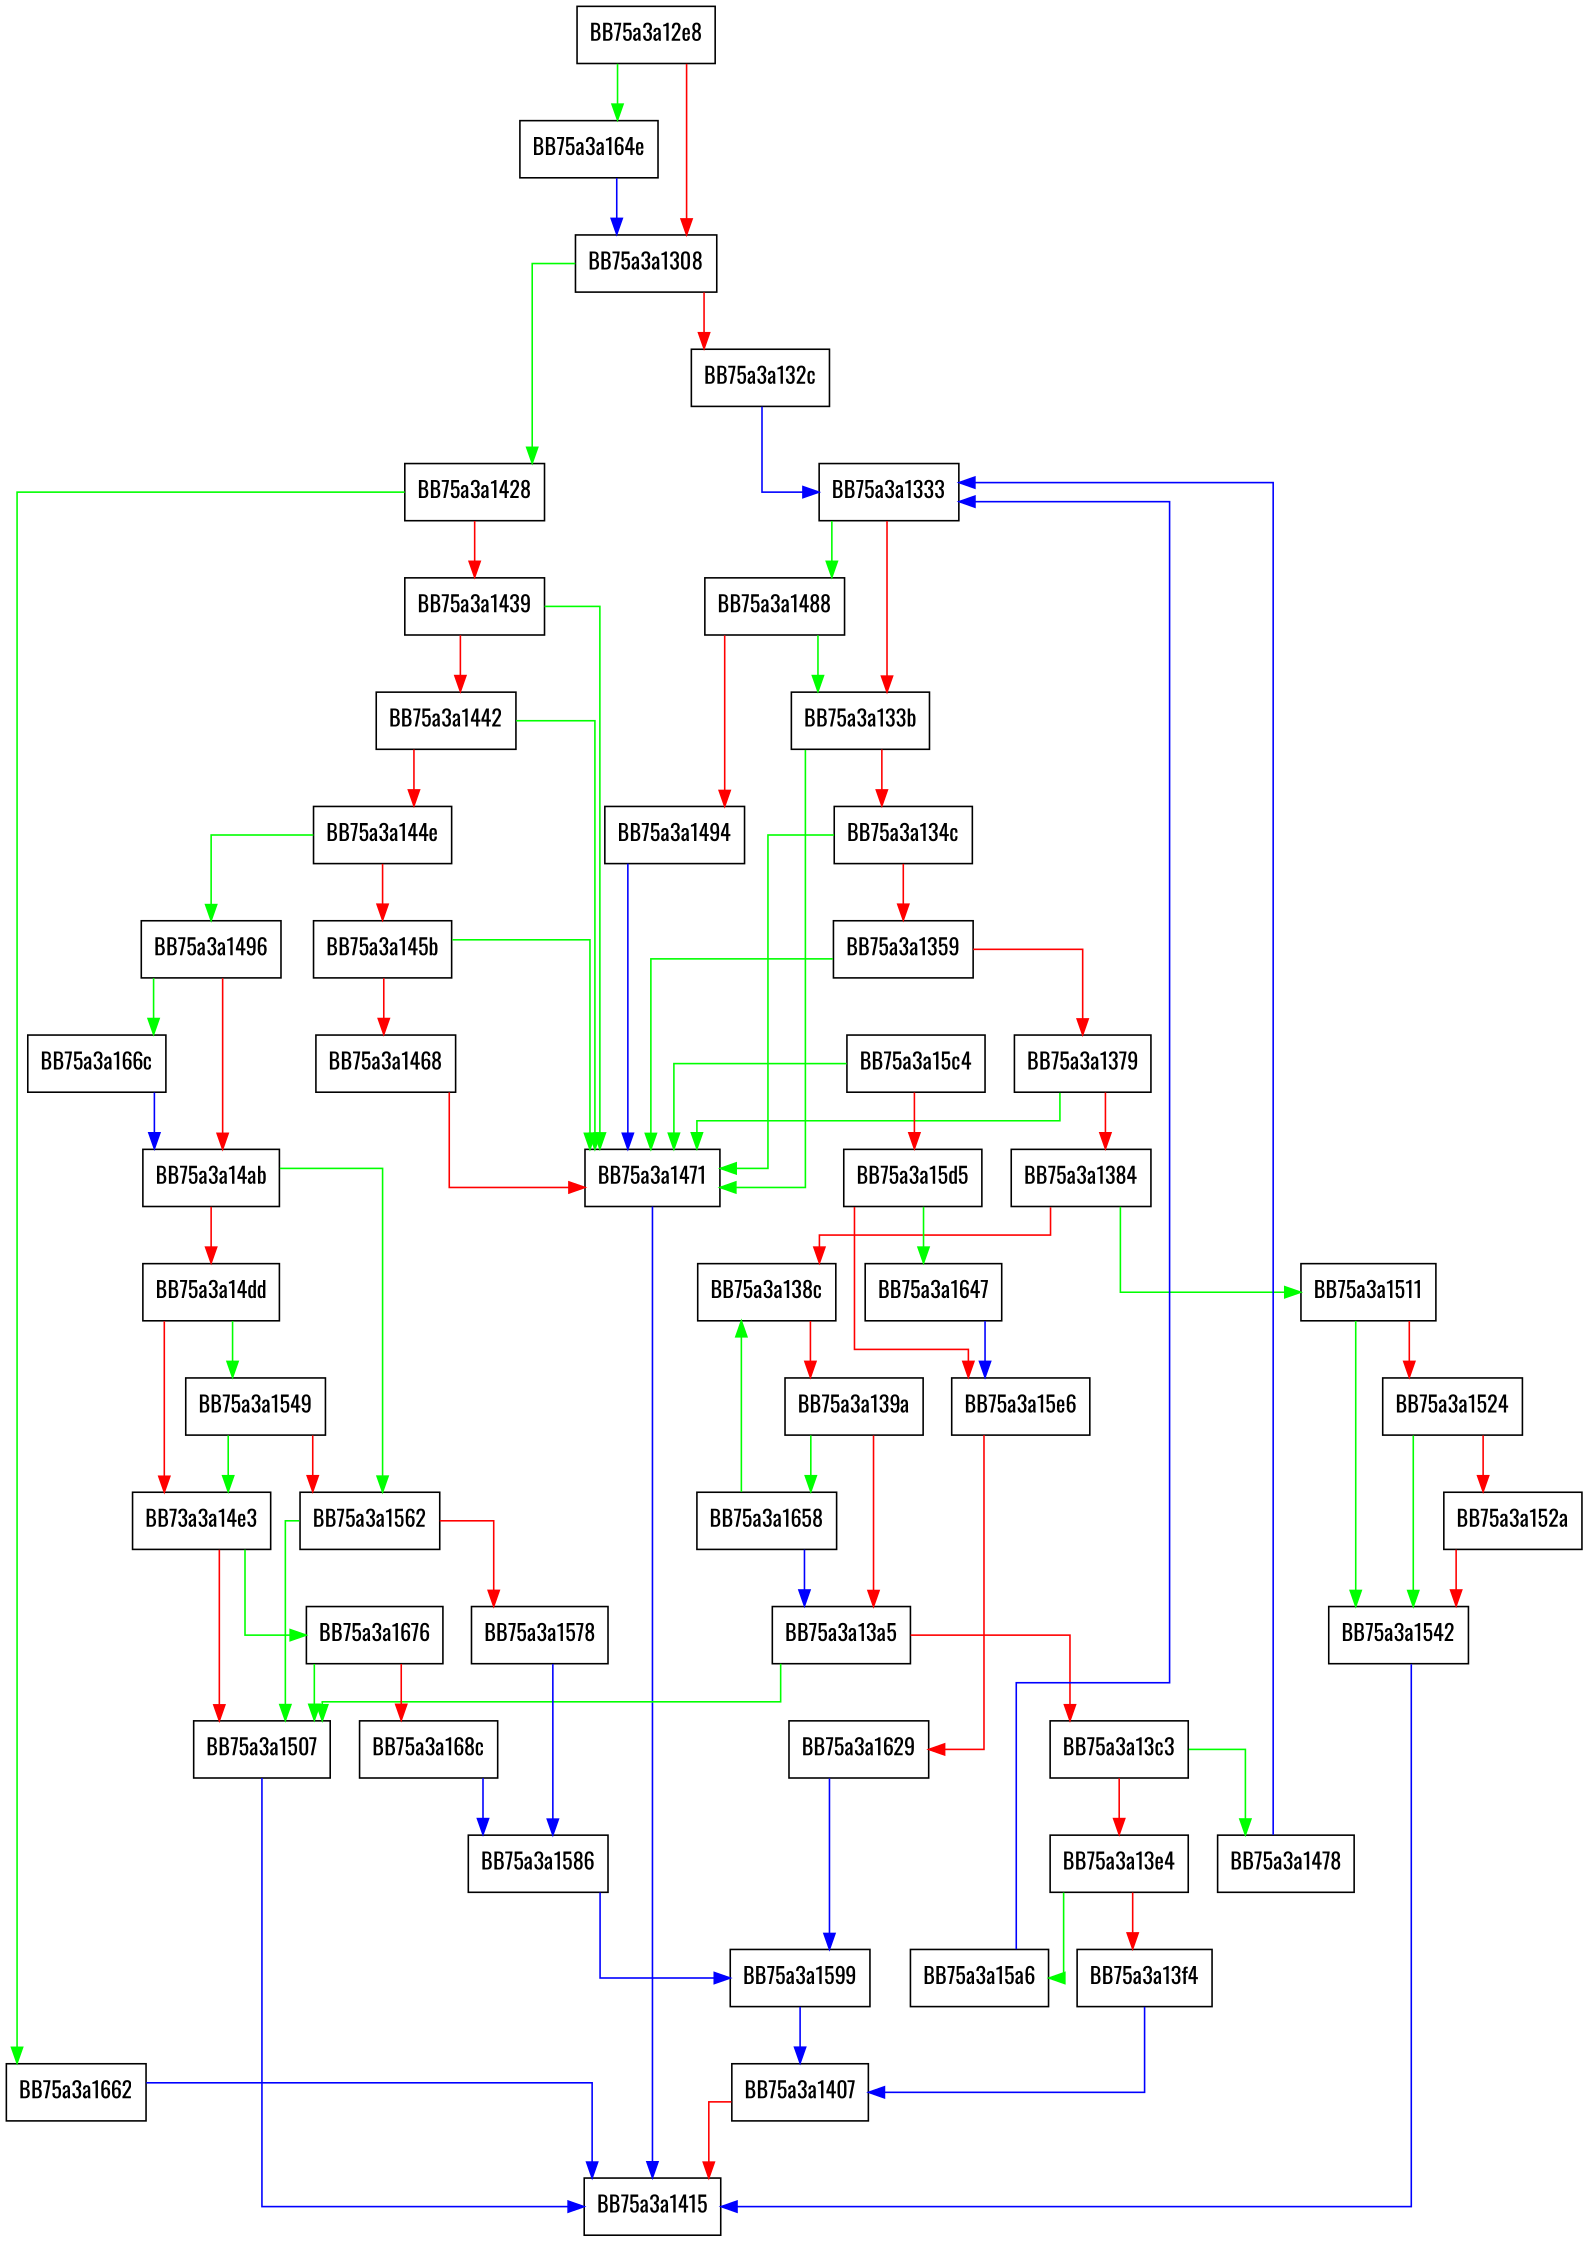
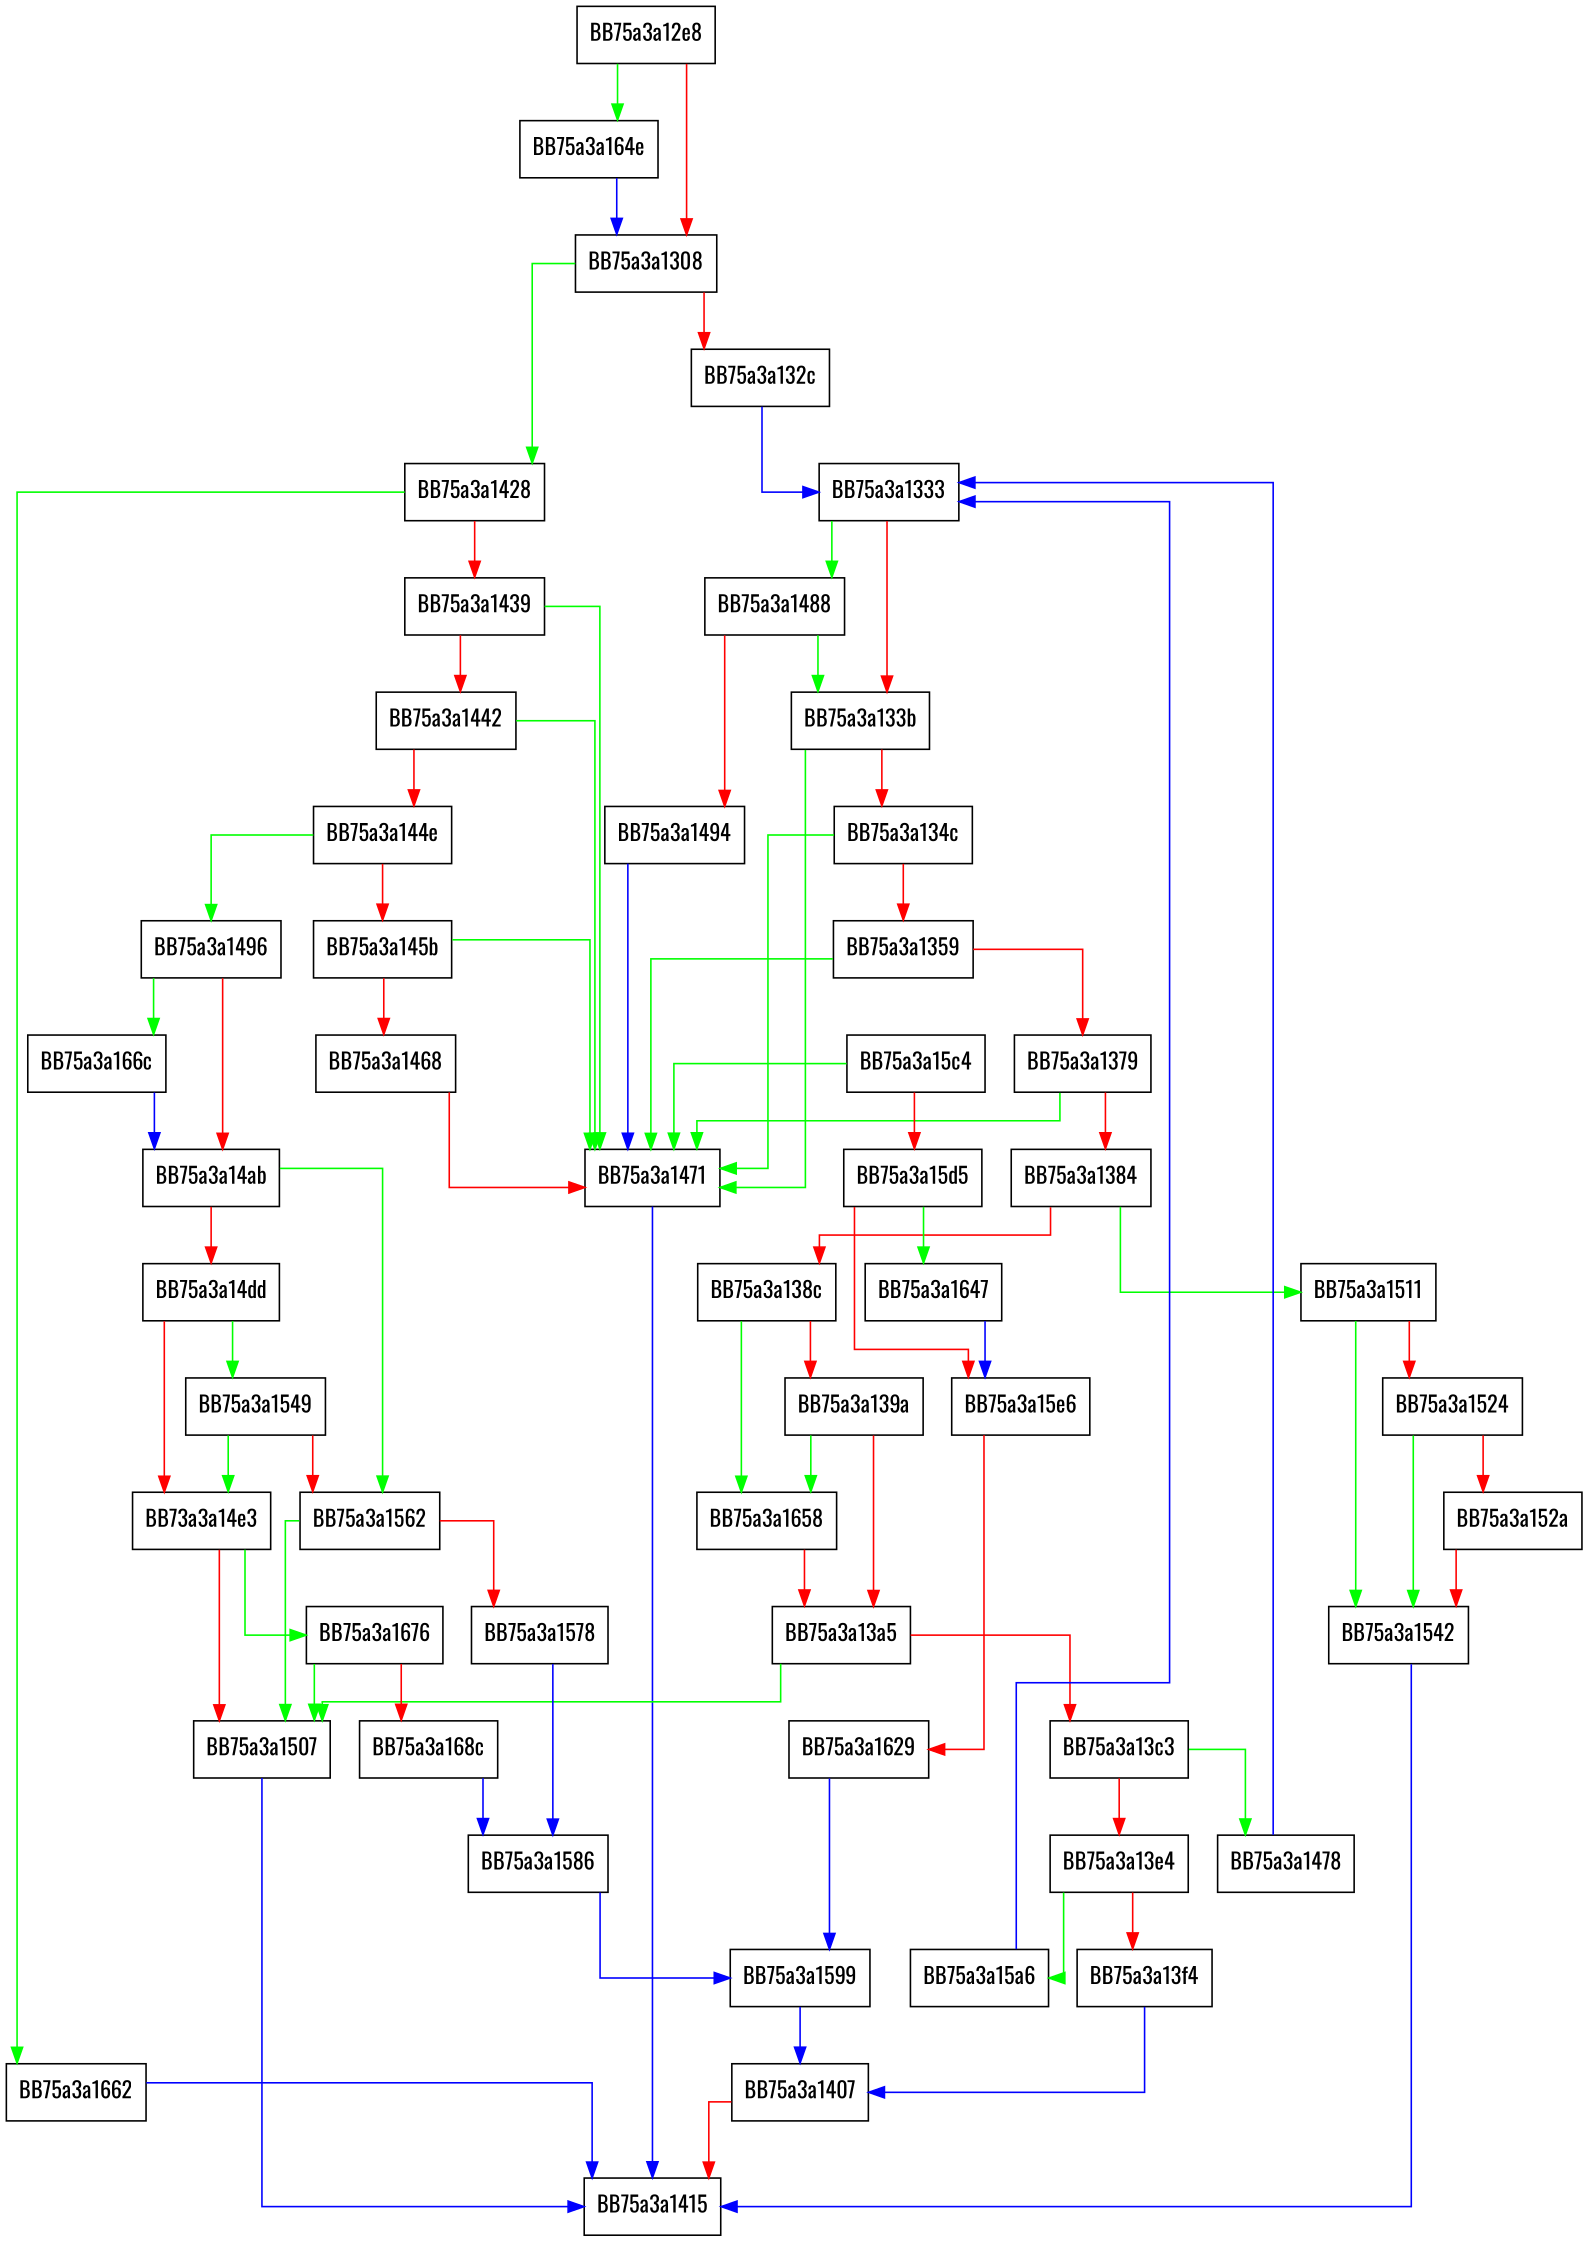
  digraph {
    fontname=Oswald
    splines=ortho
    node [fontname=Oswald shape=box]
    edge [color=red fontname=Oswald]
    BB75a3a12e8
    BB75a3a164e
    BB75a3a1308
    BB75a3a1428
    BB75a3a132c
    BB75a3a1662
    BB75a3a1439
    BB75a3a1333
    BB75a3a1415
    BB75a3a1471
    BB75a3a1442
    BB75a3a1488
    BB75a3a133b
    BB75a3a1494
    BB75a3a134c
    BB75a3a1359
    BB75a3a1379
    BB75a3a1384
    BB75a3a1511
    BB75a3a138c
    BB75a3a1542
    BB75a3a1524
    BB75a3a1658
    BB75a3a139a
    BB75a3a152a
    BB75a3a13a5
    BB75a3a1507
    BB75a3a13c3
    BB75a3a1478
    BB75a3a13e4
    BB75a3a15a6
    BB75a3a13f4
    BB75a3a1407
    BB75a3a144e
    BB75a3a1496
    BB75a3a145b
    BB75a3a166c
    BB75a3a14ab
    BB75a3a1468
    BB75a3a1562
    BB75a3a14dd
    BB75a3a15c4
    BB75a3a15d5
    BB75a3a1578
    BB75a3a1549
    n46 [label=BB73a3a14e3]
    BB75a3a1586
    BB75a3a1676
    BB75a3a168c
    BB75a3a1599
    BB75a3a1647
    BB75a3a15e6
    BB75a3a1629
    BB75a3a12e8 -> BB75a3a164e [color=green]
    BB75a3a12e8 -> BB75a3a1308
    BB75a3a164e -> BB75a3a1308 [color=blue]
    BB75a3a1308 -> BB75a3a1428 [color=green]
    BB75a3a1308 -> BB75a3a132c
    BB75a3a1428 -> BB75a3a1662 [color=green]
    BB75a3a1428 -> BB75a3a1439
    BB75a3a132c -> BB75a3a1333 [color=blue]
    BB75a3a1662 -> BB75a3a1415 [color=blue]
    BB75a3a1439 -> BB75a3a1471 [color=green]
    BB75a3a1439 -> BB75a3a1442
    BB75a3a1333 -> BB75a3a1488 [color=green]
    BB75a3a1333 -> BB75a3a133b
    BB75a3a1471 -> BB75a3a1415 [color=blue]
    BB75a3a1442 -> BB75a3a1471 [color=green]
    BB75a3a1442 -> BB75a3a144e
    BB75a3a1488 -> BB75a3a133b [color=green]
    BB75a3a1488 -> BB75a3a1494
    BB75a3a133b -> BB75a3a1471 [color=green]
    BB75a3a133b -> BB75a3a134c
    BB75a3a1494 -> BB75a3a1471 [color=blue]
    BB75a3a134c -> BB75a3a1471 [color=green]
    BB75a3a134c -> BB75a3a1359
    BB75a3a1359 -> BB75a3a1471 [color=green]
    BB75a3a1359 -> BB75a3a1379
    BB75a3a1379 -> BB75a3a1471 [color=green]
    BB75a3a1379 -> BB75a3a1384
    BB75a3a1384 -> BB75a3a1511 [color=green]
    BB75a3a1384 -> BB75a3a138c
    BB75a3a1511 -> BB75a3a1542 [color=green]
    BB75a3a1511 -> BB75a3a1524
-   BB75a3a1658 -> BB75a3a138c [color=green]
+   BB75a3a138c -> BB75a3a1658 [color=green]
    BB75a3a138c -> BB75a3a139a
    BB75a3a1542 -> BB75a3a1415 [color=blue]
    BB75a3a1524 -> BB75a3a1542 [color=green]
    BB75a3a1524 -> BB75a3a152a
-   BB75a3a1658 -> BB75a3a13a5 [color=blue]
+   BB75a3a1658 -> BB75a3a13a5
    BB75a3a139a -> BB75a3a1658 [color=green]
    BB75a3a139a -> BB75a3a13a5
    BB75a3a152a -> BB75a3a1542
    BB75a3a13a5 -> BB75a3a1507 [color=green]
    BB75a3a13a5 -> BB75a3a13c3
    BB75a3a1507 -> BB75a3a1415 [color=blue]
    BB75a3a13c3 -> BB75a3a1478 [color=green]
    BB75a3a13c3 -> BB75a3a13e4
    BB75a3a1478 -> BB75a3a1333 [color=blue]
    BB75a3a13e4 -> BB75a3a15a6 [color=green]
    BB75a3a13e4 -> BB75a3a13f4
    BB75a3a15a6 -> BB75a3a1333 [color=blue]
    BB75a3a13f4 -> BB75a3a1407 [color=blue]
    BB75a3a1407 -> BB75a3a1415
    BB75a3a144e -> BB75a3a1496 [color=green]
    BB75a3a144e -> BB75a3a145b
    BB75a3a1496 -> BB75a3a166c [color=green]
    BB75a3a1496 -> BB75a3a14ab
    BB75a3a145b -> BB75a3a1471 [color=green]
    BB75a3a145b -> BB75a3a1468
    BB75a3a166c -> BB75a3a14ab [color=blue]
    BB75a3a14ab -> BB75a3a1562 [color=green]
    BB75a3a14ab -> BB75a3a14dd
    BB75a3a1468 -> BB75a3a1471
    BB75a3a1562 -> BB75a3a1507 [color=green]
    BB75a3a1562 -> BB75a3a1578
    BB75a3a14dd -> BB75a3a1549 [color=green]
    BB75a3a14dd -> n46
    BB75a3a15c4 -> BB75a3a1471 [color=green]
    BB75a3a15c4 -> BB75a3a15d5
    BB75a3a15d5 -> BB75a3a1647 [color=green]
    BB75a3a15d5 -> BB75a3a15e6
    BB75a3a1578 -> BB75a3a1586 [color=blue]
    BB75a3a1549 -> BB75a3a1562
    BB75a3a1549 -> n46 [color=green]
    n46 -> BB75a3a1507
    n46 -> BB75a3a1676 [color=green]
    BB75a3a1586 -> BB75a3a1599 [color=blue]
    BB75a3a1676 -> BB75a3a1507 [color=green]
    BB75a3a1676 -> BB75a3a168c
    BB75a3a168c -> BB75a3a1586 [color=blue]
    BB75a3a1599 -> BB75a3a1407 [color=blue]
    BB75a3a1647 -> BB75a3a15e6 [color=blue]
    BB75a3a15e6 -> BB75a3a1629
    BB75a3a1629 -> BB75a3a1599 [color=blue]
  }
